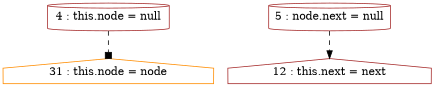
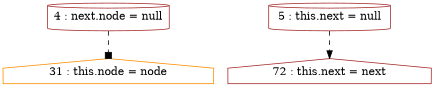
  digraph {
    node [color=brown shape=house]
    edge [style=dashed]
    n1 [color=darkorange label="31 : this.node = node"]
-   "4 : this.node = null" [shape=cylinder]
-   "12 : this.next = next"
-   "5 : this.next = null" [shape=cylinder label="5 : node.next = null"]
+   "4 : this.node = null" [shape=cylinder label="4 : next.node = null"]
+   "12 : this.next = next" [label="72 : this.next = next"]
+   "5 : this.next = null" [shape=cylinder]
    "4 : this.node = null" -> n1 [arrowhead=box]
    "5 : this.next = null" -> "12 : this.next = next" [arrowhead=normal]
  }
